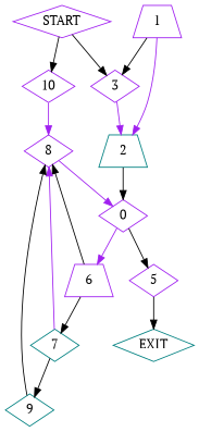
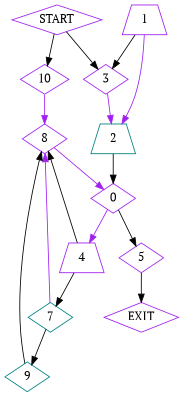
  digraph {
    fontname="PT Serif"
    node [color=purple fontname="PT Serif" shape=diamond]
    edge [color=black fontname="PT Serif"]
    n1 [label=START]
    10
    3
    1 [shape=trapezium]
    2 [color=teal shape=trapezium]
    8
-   n7 [color=teal label=EXIT]
+   n7 [label=EXIT]
    n8 [label=0]
    5
-   6 [shape=trapezium]
+   6 [shape=trapezium label=4]
    7 [color=teal]
    9 [color=teal]
    n1 -> 10
    n1 -> 3
    10 -> 8 [color=purple]
    3 -> 2 [color=purple]
    1 -> 3
    1 -> 2 [color=purple]
    2 -> n8
    8 -> n8 [color=purple]
    n8 -> 5
    n8 -> 6 [color=purple]
    5 -> n7
    6 -> 8
    6 -> 7
    7 -> 8 [color=purple]
    7 -> 9
    9 -> 8
  }
